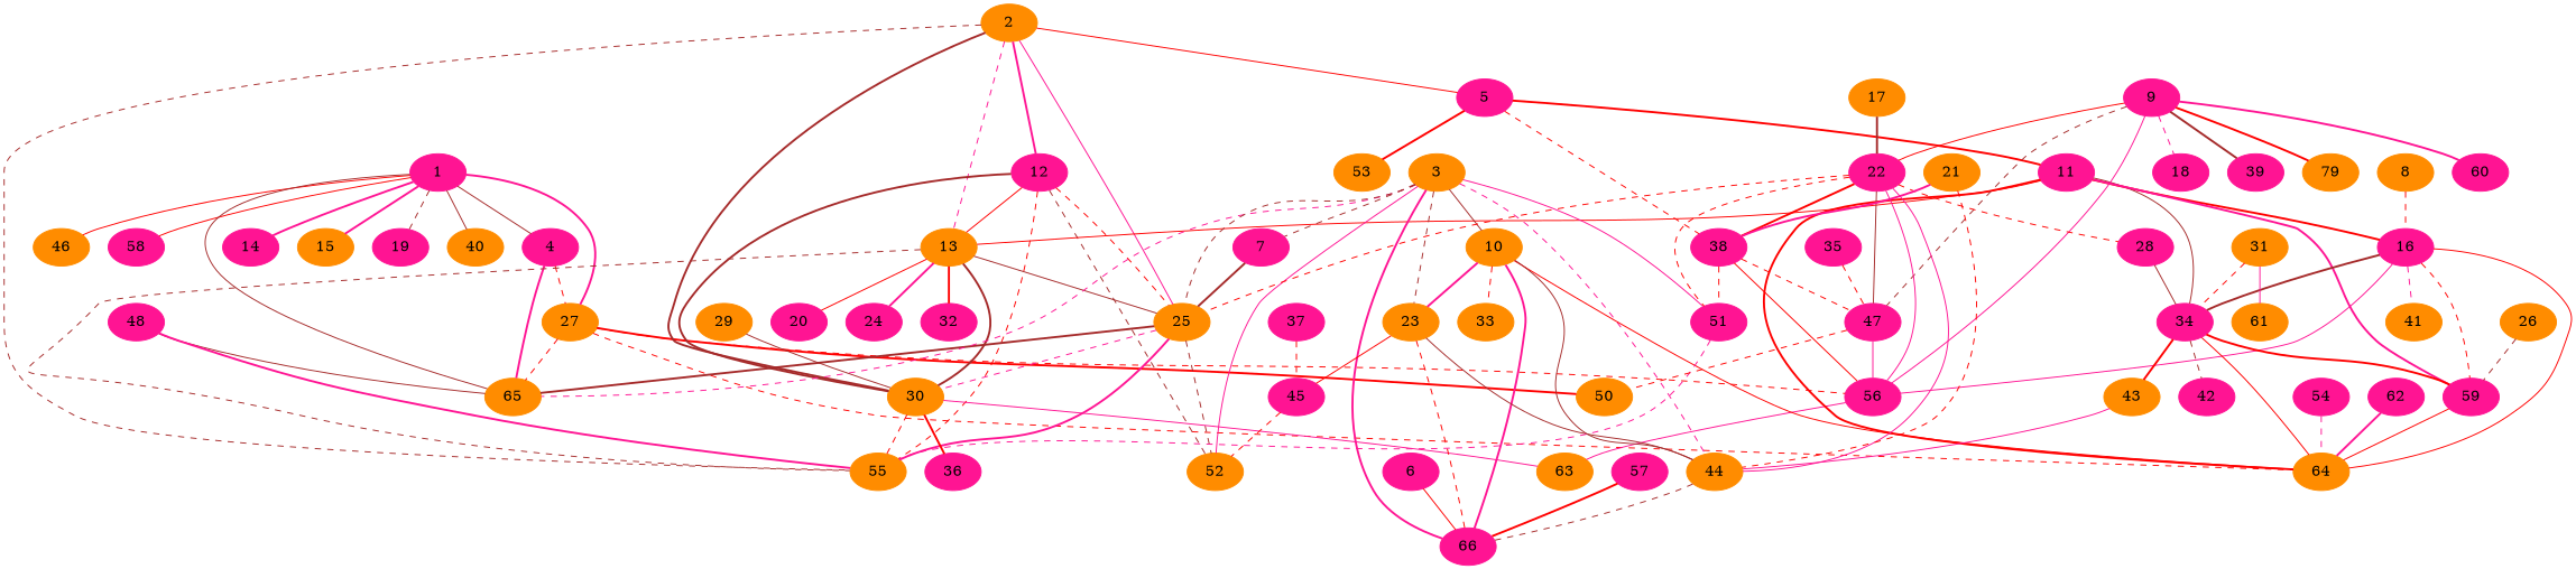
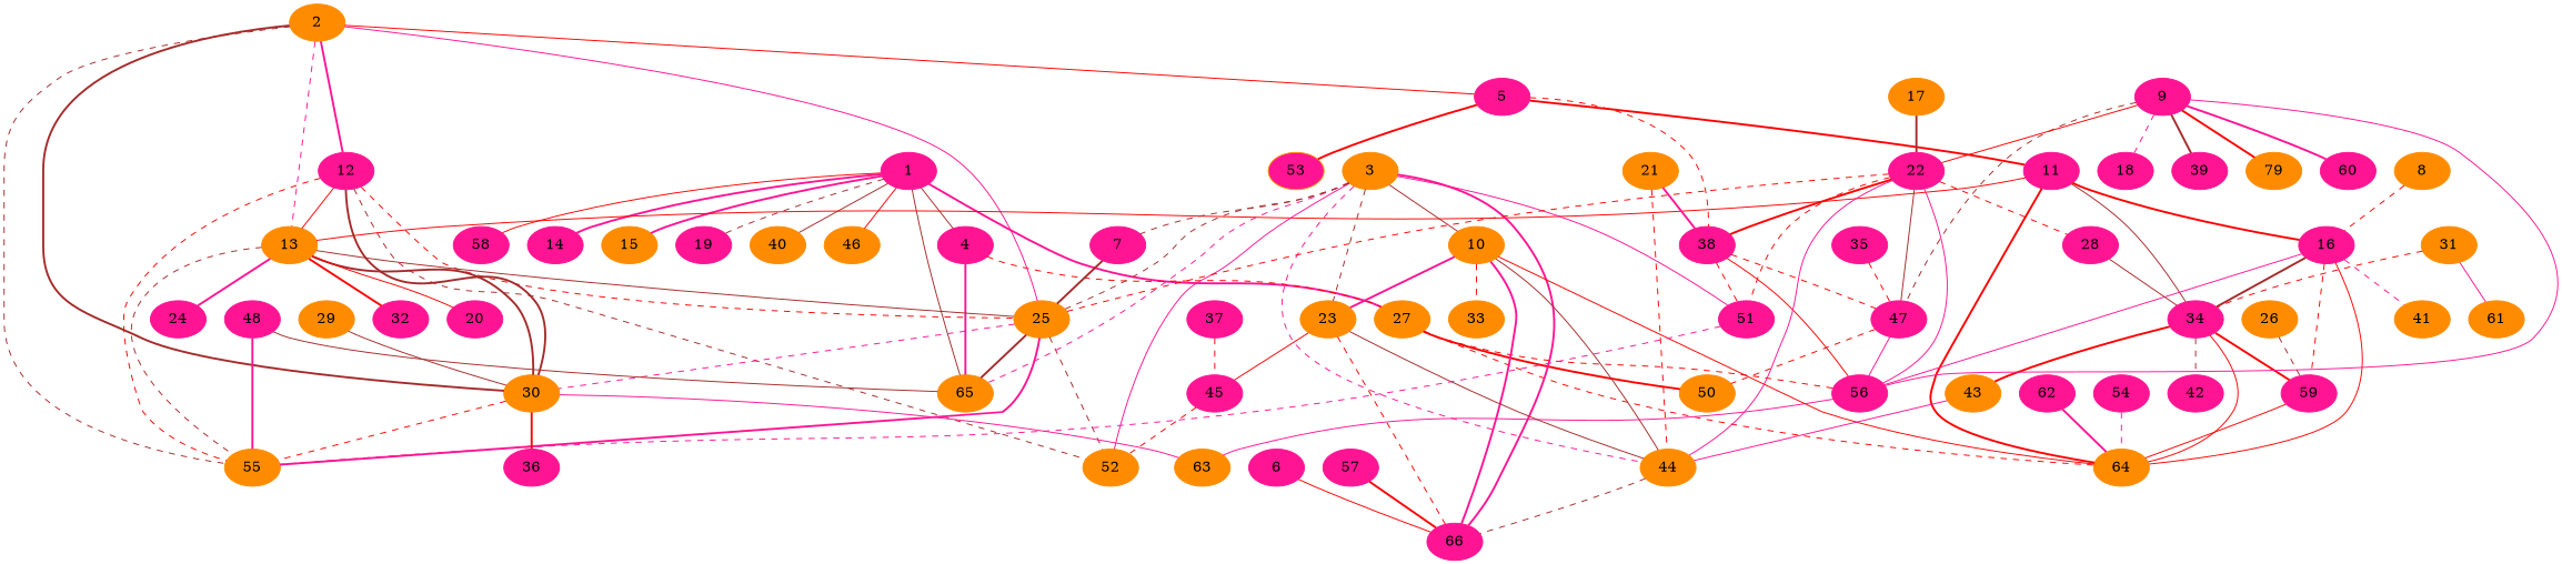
  graph {
    node [color=deeppink style=filled]
    edge [color=red style=dashed weight=1.0]
    1
    4
    14
    15 [color=darkorange]
    19
    27 [color=darkorange]
    40 [color=darkorange]
    46 [color=darkorange]
    58
    65 [color=darkorange]
    56
    64 [color=darkorange]
    50 [color=darkorange]
    2 [color=darkorange]
    5
    12
    13 [color=darkorange]
    25 [color=darkorange]
    30 [color=darkorange]
    55 [color=darkorange]
    11
    38
-   53 [color=darkorange]
+   53 [color=darkorange fillcolor=deeppink]
    52 [color=darkorange]
    20
    24
    32
    36
    63 [color=darkorange]
    3 [color=darkorange]
    7
    10 [color=darkorange]
    23 [color=darkorange]
    44 [color=darkorange]
    51
    66
    33 [color=darkorange]
    45
    16
    34
    59
    47
    6
    8 [color=darkorange]
    41 [color=darkorange]
    9
    18
    22
    39
    n50 [color=darkorange label=79]
    60
    28
    42
    43 [color=darkorange]
    17 [color=darkorange]
    21 [color=darkorange]
    26 [color=darkorange]
    29 [color=darkorange]
    31 [color=darkorange]
    61 [color=darkorange]
    35
    37
    48
    54
    57
    62
    1 -- 4 [color=brown style=solid weight=4.0]
    1 -- 14 [color=deeppink style=bold]
    1 -- 15 [color=deeppink style=bold]
    1 -- 19 [color=brown]
    1 -- 27 [color=deeppink style=bold weight=2.0]
    1 -- 40 [color=brown style=solid]
    1 -- 46 [style=solid]
    1 -- 58 [style=solid]
    1 -- 65 [color=brown style=solid weight=2.0]
    4 -- 27 [weight=2.0]
    4 -- 65 [color=deeppink style=bold weight=2.0]
-   27 -- 65
    27 -- 56
    27 -- 64
    27 -- 50 [style=bold]
    56 -- 63 [color=deeppink style=solid weight=2.0]
    2 -- 5 [style=solid]
    2 -- 12 [color=deeppink style=bold]
    2 -- 13 [color=deeppink]
    2 -- 25 [color=deeppink style=solid]
    2 -- 30 [color=brown style=bold]
    2 -- 55 [color=brown]
    5 -- 11 [style=bold]
    5 -- 38
    5 -- 53 [style=bold]
    12 -- 13 [style=solid]
    12 -- 25
    12 -- 30 [color=brown style=bold]
    12 -- 55
    12 -- 52 [color=brown]
    13 -- 25 [color=brown style=solid]
    13 -- 30 [color=brown style=bold]
    13 -- 55 [color=brown]
    13 -- 20 [style=solid]
    13 -- 24 [color=deeppink style=bold]
    13 -- 32 [style=bold]
    25 -- 65 [color=brown style=bold]
    25 -- 30 [color=deeppink]
    25 -- 55 [color=deeppink style=bold]
    25 -- 52 [color=brown]
    30 -- 55
    30 -- 36 [style=bold]
    30 -- 63 [color=deeppink style=solid]
    11 -- 64 [style=bold]
    11 -- 13 [style=solid]
    11 -- 16 [style=bold weight=2.0]
    11 -- 34 [color=brown style=solid]
-   11 -- 59 [color=deeppink style=bold]
    38 -- 56 [style=solid]
    38 -- 51
    38 -- 47 [weight=2.0]
    3 -- 65 [color=deeppink]
    3 -- 25 [color=brown]
    3 -- 52 [color=deeppink style=solid]
    3 -- 7 [color=brown]
    3 -- 10 [color=brown style=solid weight=2.0]
    3 -- 23 [color=brown weight=2.0]
    3 -- 44 [color=deeppink weight=2.0]
    3 -- 51 [color=deeppink style=solid]
    3 -- 66 [color=deeppink style=bold weight=2.0]
    7 -- 25 [color=brown style=bold]
    10 -- 64 [style=solid]
    10 -- 23 [color=deeppink style=bold]
    10 -- 44 [color=brown style=solid]
    10 -- 66 [color=deeppink style=bold]
    10 -- 33
    23 -- 44 [color=brown style=solid]
    23 -- 66
    23 -- 45 [style=solid]
    44 -- 66 [color=brown]
    51 -- 55 [color=deeppink]
    45 -- 52
    16 -- 56 [color=deeppink style=solid]
    16 -- 64 [style=solid weight=2.0]
    16 -- 34 [color=brown style=bold weight=2.0]
    16 -- 59 [weight=2.0]
    16 -- 41 [color=deeppink]
    34 -- 64 [style=solid]
    34 -- 59 [style=bold]
    34 -- 42 [color=brown]
    34 -- 43 [style=bold]
    59 -- 64 [style=solid]
    47 -- 56 [color=deeppink style=solid weight=2.0]
    47 -- 50
    6 -- 66 [style=solid]
    8 -- 16
    9 -- 56 [color=deeppink style=solid]
    9 -- 47 [color=brown weight=2.0]
    9 -- 18 [color=deeppink]
    9 -- 22 [style=solid]
    9 -- 39 [color=brown style=bold]
    9 -- n50 [style=bold]
    9 -- 60 [color=deeppink style=bold]
    22 -- 56 [color=deeppink style=solid]
    22 -- 25
    22 -- 38 [style=bold]
    22 -- 44 [color=deeppink style=solid]
    22 -- 51
    22 -- 47 [color=brown style=solid weight=2.0]
    22 -- 28 [weight=3.0]
    28 -- 34 [color=brown style=solid]
    43 -- 44 [color=deeppink style=solid]
    17 -- 22 [color=brown style=bold]
    21 -- 38 [color=deeppink style=bold]
    21 -- 44
    26 -- 59 [color=brown]
    29 -- 30 [color=brown style=solid]
    31 -- 34
    31 -- 61 [color=deeppink style=solid]
    35 -- 47
    37 -- 45
    48 -- 65 [color=brown style=solid]
    48 -- 55 [color=deeppink style=bold]
    54 -- 64 [color=deeppink]
    57 -- 66 [style=bold]
    62 -- 64 [color=deeppink style=bold]
  }
